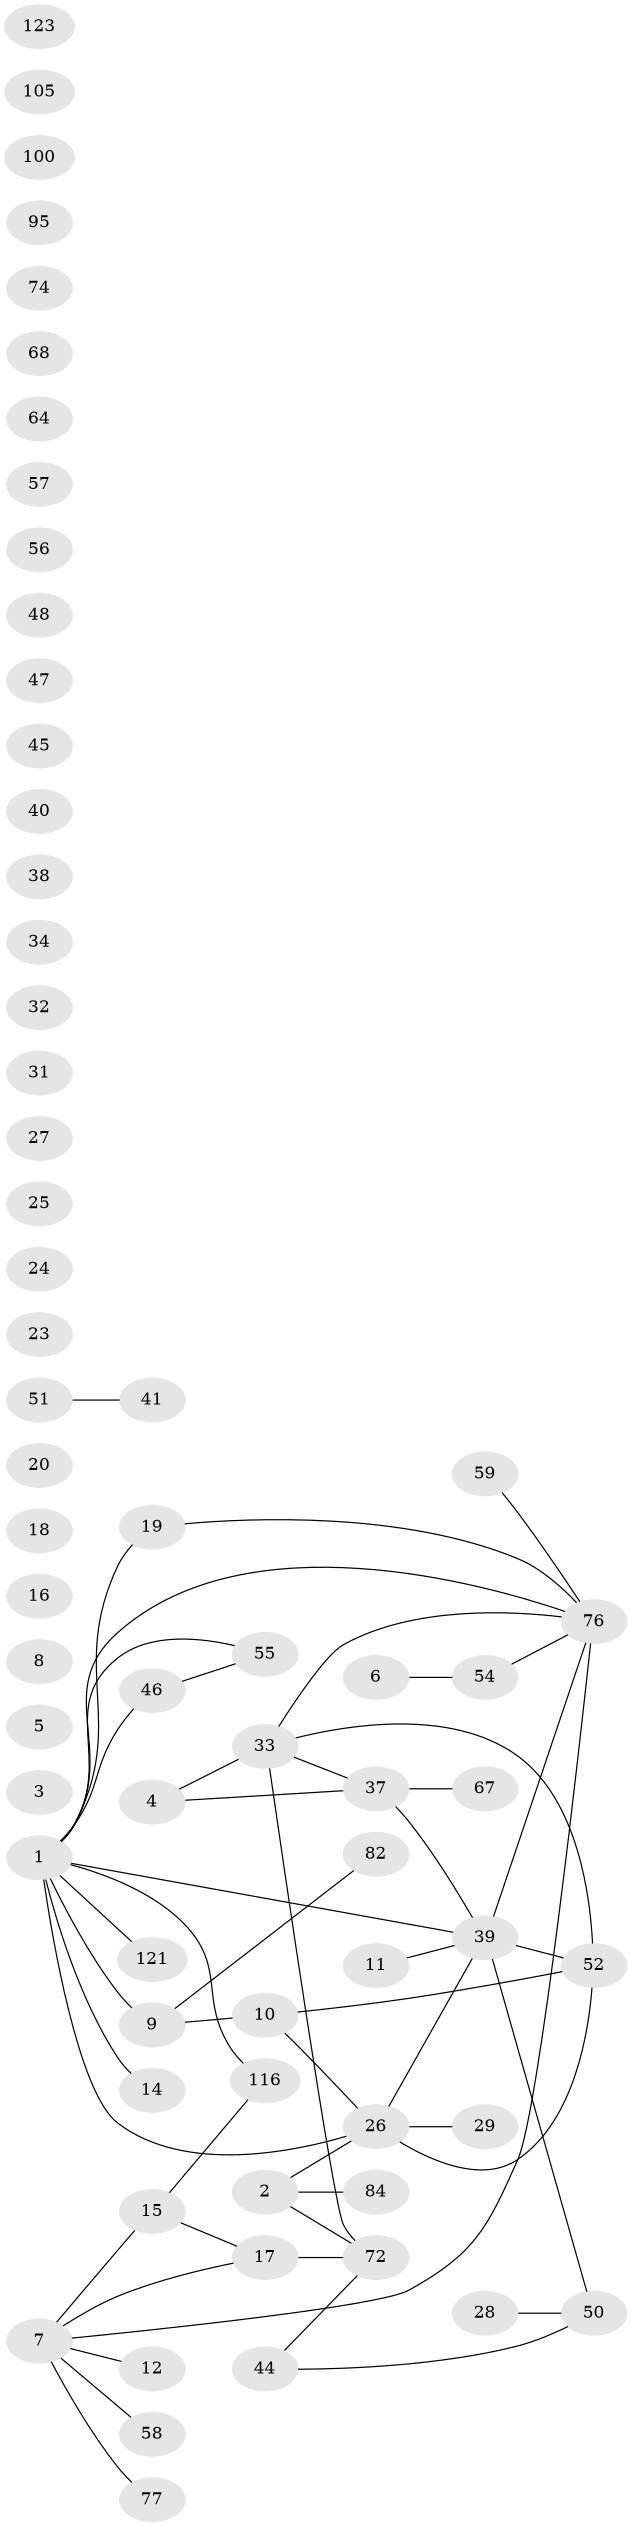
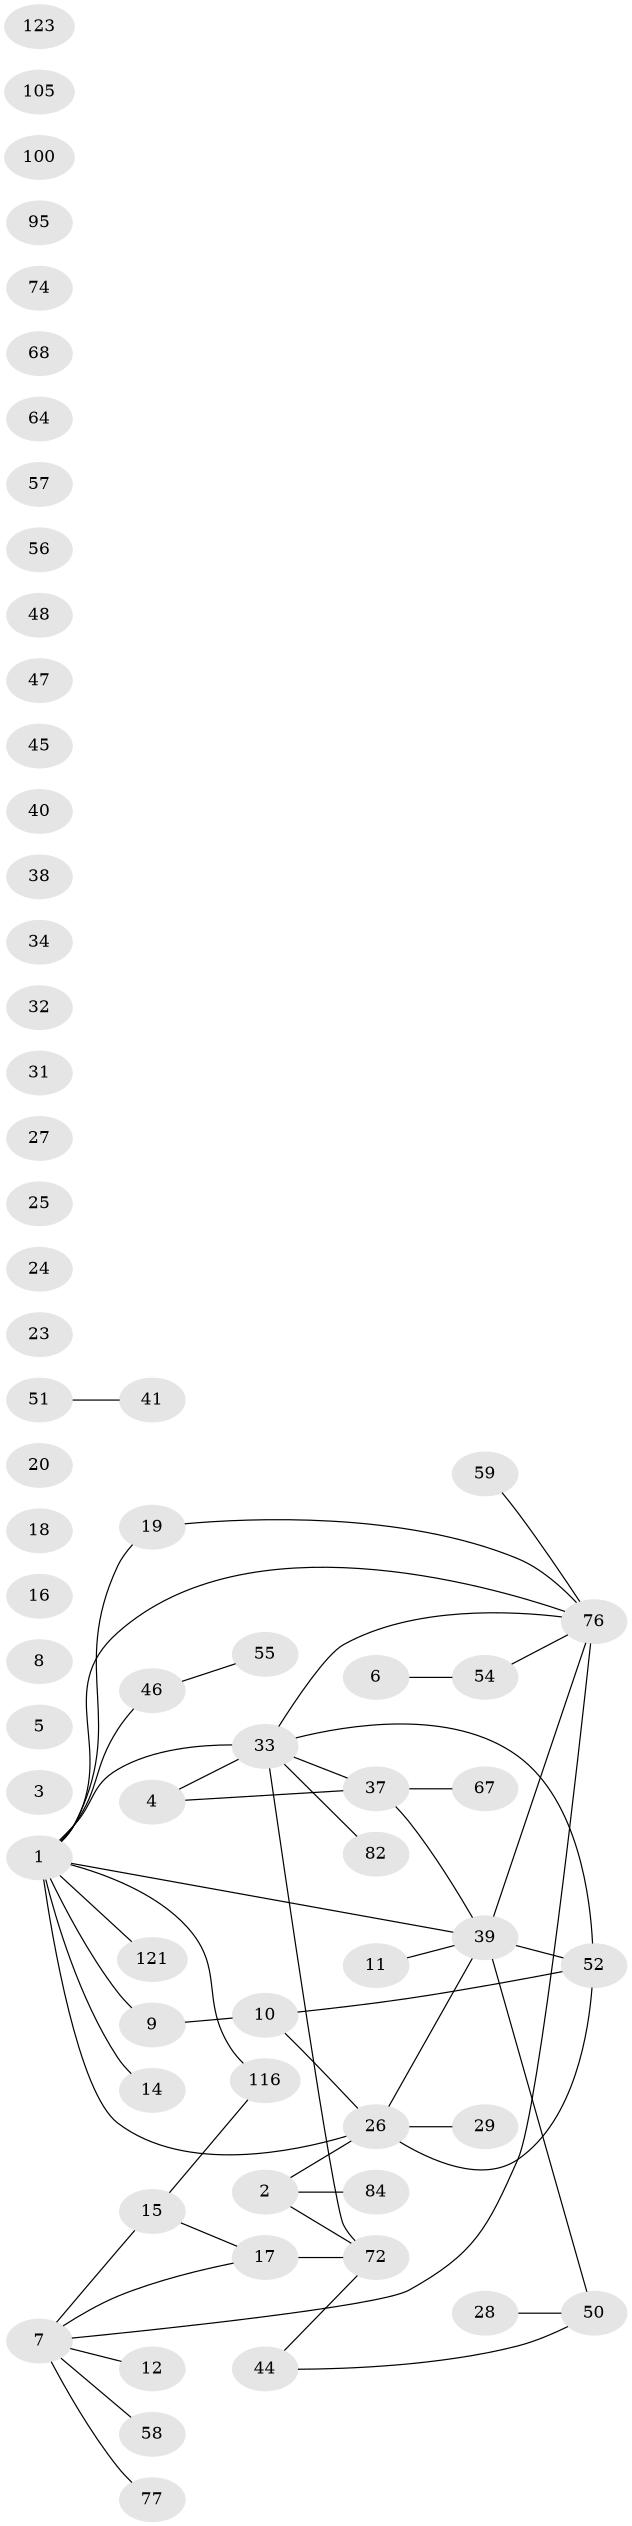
  graph {
    rankdir=LR
    node [color=gray90 style=filled]
    1 [super="+35+115+13"]
    9 [super="+85"]
    14 [super="+103"]
    19 [super="+102+79"]
    26 [super="+53+61"]
    33 [super="+43"]
    39 [super="+71"]
    46
    76 [super="+119"]
    116 [super="+117"]
    121
    10 [super="+80+73"]
    82 [super="+94"]
    29
    52
    72 [super="+75+112"]
    37 [super="+97+66"]
    50 [super="+120+62"]
    55 [super="+111"]
    2 [super="+22"]
    84 [super="+101+108"]
    3
    4
    67
    5
    6 [super="+107"]
    54
    7 [super="+83+114"]
    12
    15
    17 [super="+60+36"]
    58
    77 [super="+86"]
    8 [super="+96"]
    11
    16
    18
    20
    n39 [label=51 super="+124"]
    41 [super="+89+69"]
    23
    24
    25 [super="+109+51"]
    27
    28 [super="+30"]
    31
    32
    34
    38
    40
    44 [super="+93"]
    45
    47
    48
    56
    57
    59
    64
    68
    74
    95
    100
    105
    123
    1 -- 9
    1 -- 14
    1 -- 19 [weight=2]
    1 -- 26
-   1 -- 55
+   1 -- 33
    1 -- 39 [weight=2]
    1 -- 46
    1 -- 76
    1 -- 116
    1 -- 121
    9 -- 10
-   9 -- 82
+   33 -- 82
    19 -- 76
    26 -- 39
    26 -- 29
    26 -- 52
    33 -- 76
    33 -- 52
    33 -- 72
    33 -- 37
    39 -- 76
    39 -- 52
    39 -- 50
    46 -- 55
    10 -- 26
    10 -- 52
    37 -- 39
    37 -- 67
    2 -- 26
    2 -- 72
    2 -- 84
    4 -- 33
    4 -- 37
    6 -- 54
    54 -- 76
    7 -- 76
    7 -- 12
    7 -- 15
    7 -- 17
    7 -- 58
    7 -- 77
    15 -- 116
    15 -- 17
    17 -- 72
    11 -- 39
    n39 -- 41
    28 -- 50
    44 -- 72
    44 -- 50
    59 -- 76
  }
